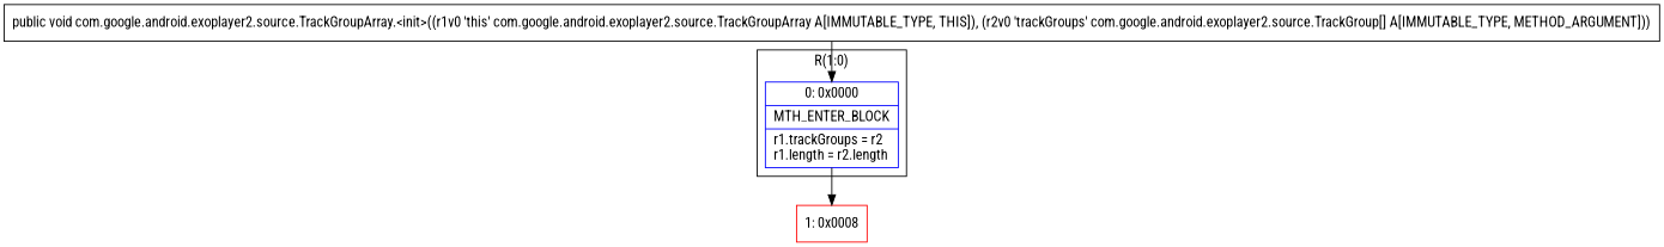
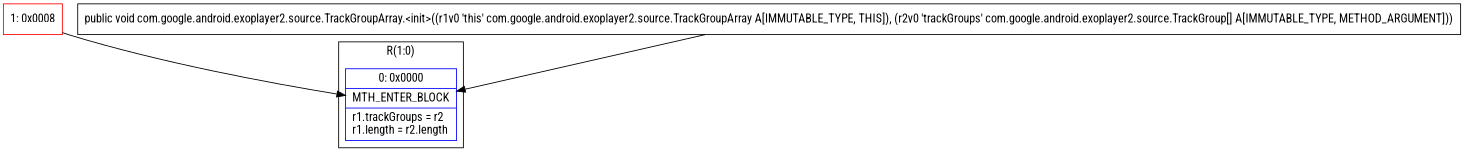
  digraph {
    fontname="Roboto Condensed"
    node [shape=record fontname="Roboto Condensed"]
    edge [fontname="Roboto Condensed"]
    n1 [color=blue label="{0\:\ 0x0000|MTH_ENTER_BLOCK\l|r1.trackGroups = r2\lr1.length = r2.length\l}"]
    n2 [color=red label="{1\:\ 0x0008}"]
    n3 [label="{public void com.google.android.exoplayer2.source.TrackGroupArray.\<init\>((r1v0 'this' com.google.android.exoplayer2.source.TrackGroupArray A[IMMUTABLE_TYPE, THIS]), (r2v0 'trackGroups' com.google.android.exoplayer2.source.TrackGroup[] A[IMMUTABLE_TYPE, METHOD_ARGUMENT])) }"]
    subgraph cluster_1 {
      label="R(1:0)"
      n1
    }
-   n1 -> n2
+   n2 -> n1
    n3 -> n1
  }
